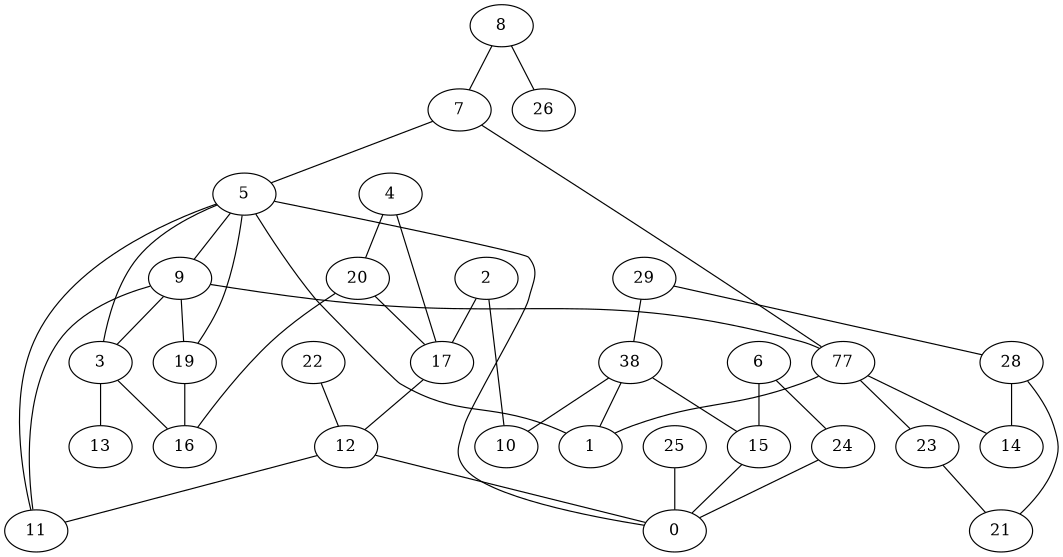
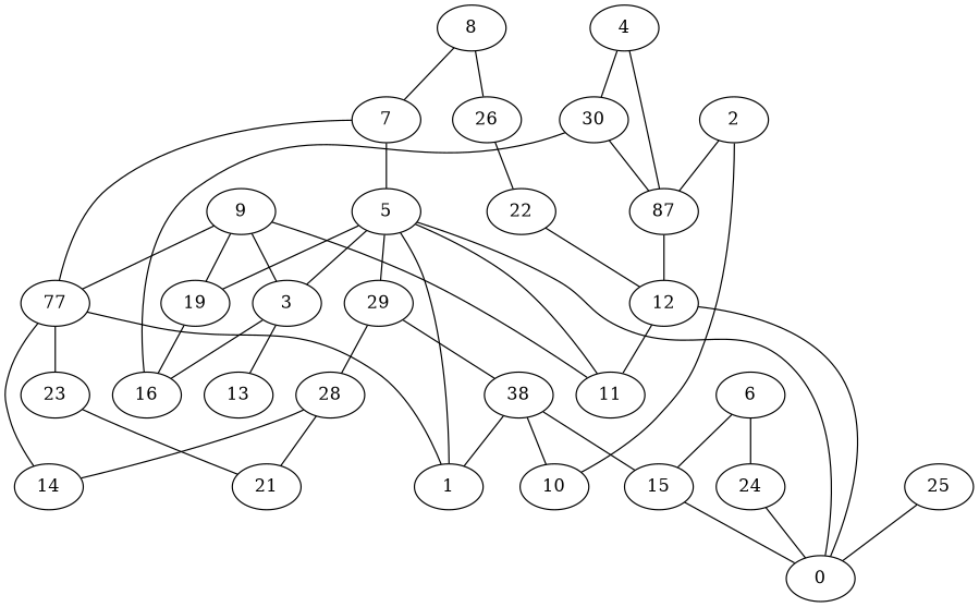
  digraph {
    edge [color=black dir=none]
    12
    11
    0
    n4 [label=77]
    14
    23
    1
    21
    29
    n10 [label=38]
    28
    10
    15
    22
    9
    19
    3
    16
    5
    13
    8
    7
    26
-   17
-   20
+   17 [label=87]
+   20 [label=30]
    24
    6
    2
    25
    4
    subgraph sub_1 {
      12
      11
      0
      n4
      14
      23
      1
      21
      29
      n10
      28
      10
      15
      22
      9
      19
      3
      16
      5
      13
      8
      7
      26
      17
      20
      24
      6
      2
      25
      4
    }
    12 -> 11
    12 -> 0
    n4 -> 14
    n4 -> 23
    n4 -> 1
    23 -> 21
    29 -> n10
    29 -> 28
    n10 -> 1
    n10 -> 10
    n10 -> 15
    28 -> 14
    28 -> 21
    15 -> 0
    22 -> 12
    9 -> 11
    9 -> n4
    9 -> 19
    9 -> 3
    19 -> 16
    3 -> 16
    3 -> 13
    5 -> 11
    5 -> 0
    5 -> 1
-   5 -> 9
+   5 -> 29
    5 -> 19
    5 -> 3
    8 -> 7
    8 -> 26
    7 -> n4
    7 -> 5
+   26 -> 22
    17 -> 12
    20 -> 16
    20 -> 17
    24 -> 0
    6 -> 15
    6 -> 24
    2 -> 10
    2 -> 17
    25 -> 0
    4 -> 17
    4 -> 20
  }
